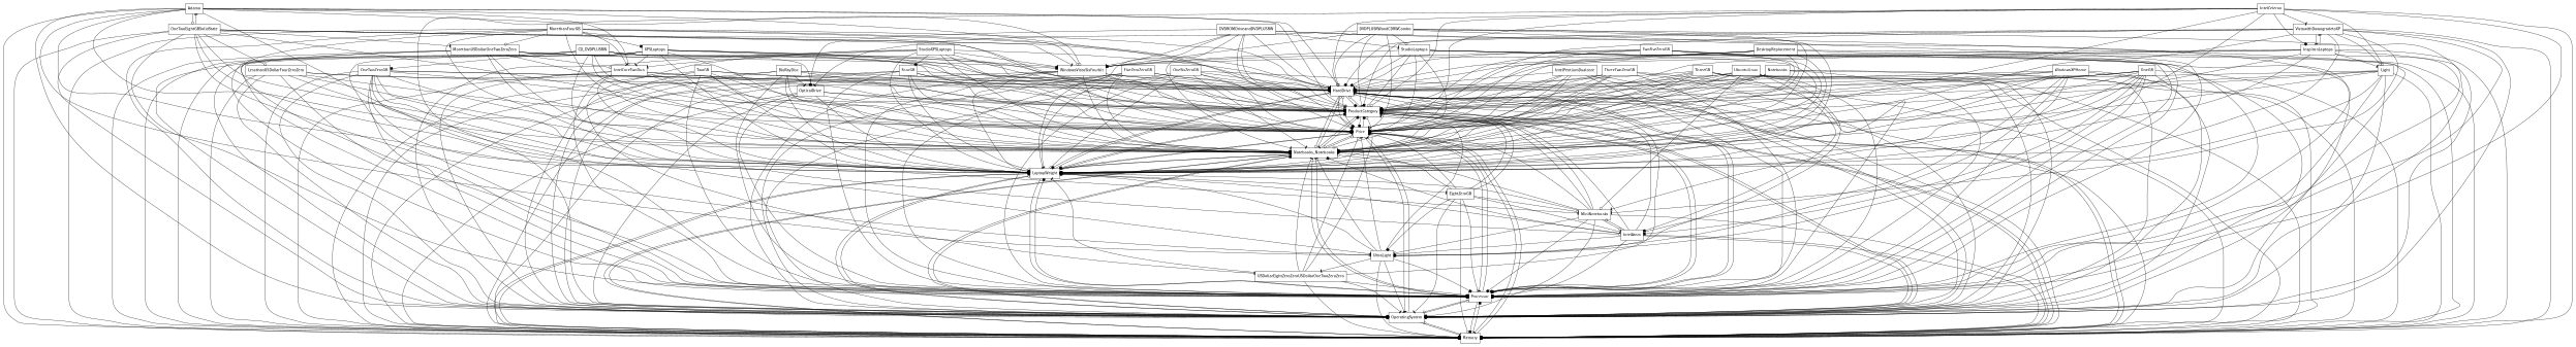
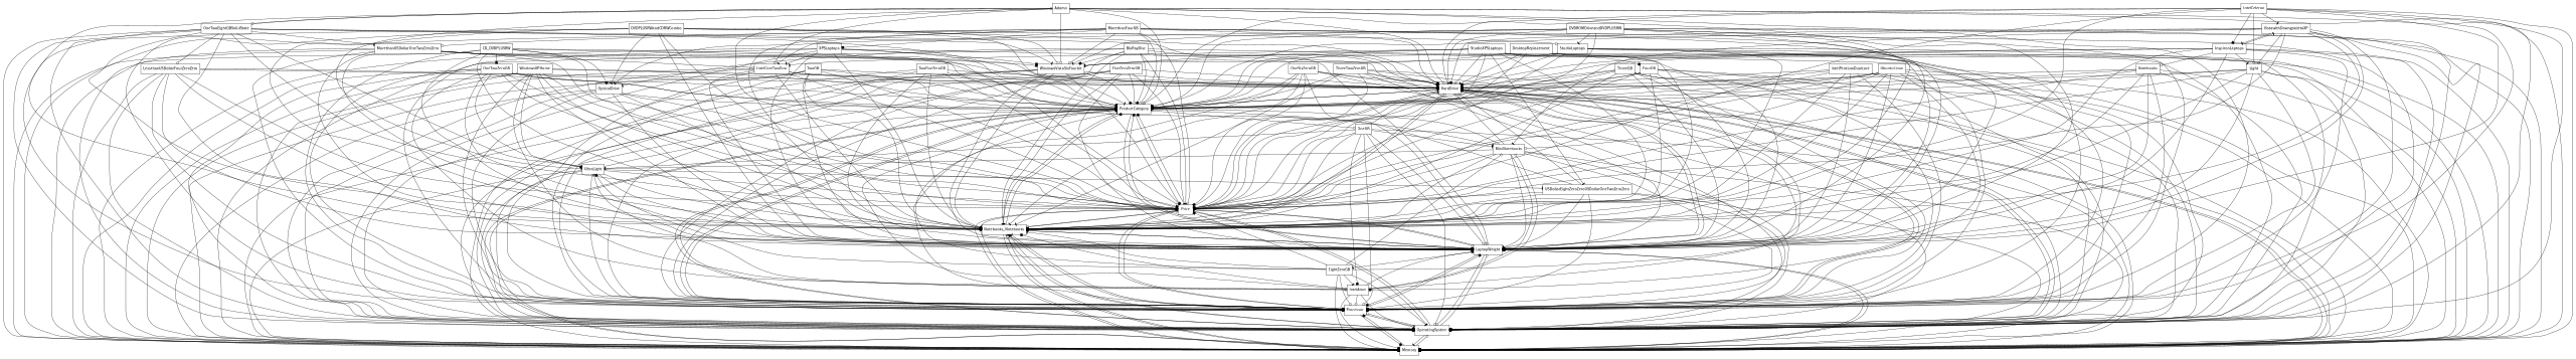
  digraph {
    fontname="Fira Sans"
    rankdir=TB
    node [fontname="Fira Sans" shape=box]
    edge [arrowhead=odot fontname="Fira Sans"]
    n1 [label=HardDrive]
    n2 [label=ProductCategory]
    n3 [label=Memory]
    n4 [label=OperatingSystem]
    n5 [label=Processor]
    n6 [label=LaptopWeight]
    n7 [label=Notebooks_Notebooks]
    n8 [label=Price]
    n9 [label=EightZeroGB]
    n10 [label=TwoGB]
    n11 [label=StudioXPSLaptops]
    n12 [label=IntelCoreTwoDuo]
    n13 [label=USDollarEightZeroZeroUSDollarOneTwoZeroZero]
    n14 [label=WindowsVistaSixFourbit]
    n15 [label=FourGB]
    n16 [label=WindowsXPHome]
    n17 [label=IntelAtom]
    n18 [label=UltraLight]
    n19 [label=MiniNotebooks]
    n20 [label=Notebooks]
    n21 [label=InspironLaptops]
    n22 [label=Light]
    n23 [label=VistawithDowngradetoXP]
    n24 [label=LessthanUSDollarFourZeroZero]
    n25 [label=OneTwoZeroGB]
    n26 [label=MorethanUSDollarOneTwoZeroZero]
    n27 [label=XPSLaptops]
    n28 [label=IntelPentiumDualcore]
    n29 [label=TwoFiveZeroGB]
    n30 [label=DVDPLUSRWandCDRWCombo]
    n31 [label=OpticalDrive]
    n32 [label=StudioLaptops]
    n33 [label=Adamo]
    n34 [label=OneTwoEightGBSolidState]
    n35 [label=OneGB]
    n36 [label=DVDROMDriveandDVDPLUSRW]
    n37 [label=FiveZeroZeroGB]
    n38 [label=BluRayDisc]
    n39 [label=OneSixZeroGB]
    n40 [label=UbuntuLinux]
    n41 [label=MorethanFourGB]
    n42 [label=IntelCeleron]
    n43 [label=ThreeTwoZeroGB]
    n44 [label=ThreeGB]
    n45 [label=CD_DVDPLUSRW]
    n46 [label=DesktopReplacement]
    n1 -> n2 [arrowhead=box]
    n1 -> n3 [arrowhead=box]
    n1 -> n4 [arrowhead=tee]
    n1 -> n5 [arrowhead=box]
    n1 -> n6 [arrowhead=box]
    n1 -> n7
    n1 -> n8 [arrowhead=box]
    n2 -> n1
    n2 -> n3 [arrowhead=tee]
    n2 -> n4 [arrowhead=box]
    n2 -> n5
    n2 -> n6 [arrowhead=box]
    n2 -> n7 [arrowhead=tee]
    n2 -> n8 [arrowhead=box]
    n3 -> n1 [arrowhead=tee]
    n3 -> n2 [arrowhead=box]
    n3 -> n4
    n3 -> n5 [arrowhead=box]
    n3 -> n6 [arrowhead=box]
    n3 -> n7 [arrowhead=tee]
    n3 -> n8
+   n4 -> n1 [arrowhead=box]
    n4 -> n2 [arrowhead=tee]
    n4 -> n3 [arrowhead=tee]
    n4 -> n5
    n4 -> n6
    n4 -> n7 [arrowhead=box]
    n4 -> n8 [arrowhead=tee]
    n5 -> n1
    n5 -> n2 [arrowhead=box]
    n5 -> n3 [arrowhead=box]
    n5 -> n4
    n5 -> n6 [arrowhead=box]
    n5 -> n7 [arrowhead=tee]
    n5 -> n8
    n6 -> n1
    n6 -> n2 [arrowhead=box]
    n6 -> n3 [arrowhead=box]
    n6 -> n4
    n6 -> n5 [arrowhead=box]
    n6 -> n7
    n6 -> n8 [arrowhead=tee]
    n6 -> n9 [arrowhead=tee]
    n7 -> n1
    n7 -> n2 [arrowhead=box]
    n7 -> n3 [arrowhead=box]
    n7 -> n4 [arrowhead=tee]
    n7 -> n5
    n7 -> n6
    n7 -> n8
    n8 -> n1
    n8 -> n2 [arrowhead=box]
    n8 -> n3 [arrowhead=tee]
    n8 -> n4 [arrowhead=tee]
    n8 -> n5 [arrowhead=tee]
    n8 -> n6
    n8 -> n7
    n9 -> n1
    n9 -> n2 [arrowhead=tee]
    n9 -> n3
    n9 -> n4 [arrowhead=tee]
    n9 -> n5
    n9 -> n7 [arrowhead=tee]
    n9 -> n8 [arrowhead=box]
    n9 -> n17 [arrowhead=tee]
    n9 -> n18 [arrowhead=box]
    n9 -> n19
    n10 -> n1 [arrowhead=box]
    n10 -> n2 [arrowhead=tee]
    n10 -> n3
    n10 -> n4 [arrowhead=box]
    n10 -> n5
    n10 -> n6
    n10 -> n7
    n10 -> n8 [arrowhead=box]
    n11 -> n1
    n11 -> n2 [arrowhead=box]
+   n11 -> n3 [arrowhead=box]
    n11 -> n4 [arrowhead=box]
    n11 -> n6 [arrowhead=box]
    n11 -> n7 [arrowhead=box]
    n11 -> n8 [arrowhead=box]
    n11 -> n12 [arrowhead=tee]
    n11 -> n13 [arrowhead=tee]
    n11 -> n14 [arrowhead=tee]
    n11 -> n15 [arrowhead=box]
    n12 -> n1 [arrowhead=tee]
    n12 -> n2
    n12 -> n3 [arrowhead=tee]
    n12 -> n4 [arrowhead=tee]
    n12 -> n5
    n12 -> n6
    n12 -> n7 [arrowhead=tee]
    n12 -> n8
    n13 -> n1
    n13 -> n2
    n13 -> n3
    n13 -> n4 [arrowhead=tee]
    n13 -> n5
    n13 -> n6 [arrowhead=tee]
    n13 -> n7 [arrowhead=tee]
    n13 -> n8
    n14 -> n1
    n14 -> n2 [arrowhead=box]
    n14 -> n3 [arrowhead=box]
    n14 -> n4
    n14 -> n5 [arrowhead=box]
    n14 -> n6 [arrowhead=tee]
    n14 -> n7 [arrowhead=tee]
    n14 -> n8 [arrowhead=tee]
    n15 -> n1 [arrowhead=box]
    n15 -> n2 [arrowhead=tee]
    n15 -> n3 [arrowhead=box]
    n15 -> n4 [arrowhead=tee]
    n15 -> n5 [arrowhead=box]
    n15 -> n6
    n15 -> n7 [arrowhead=box]
    n15 -> n8
    n16 -> n1 [arrowhead=box]
    n16 -> n2
    n16 -> n3
    n16 -> n4 [arrowhead=tee]
    n16 -> n5 [arrowhead=box]
    n16 -> n6 [arrowhead=box]
    n16 -> n7 [arrowhead=tee]
    n16 -> n8 [arrowhead=tee]
    n16 -> n17
    n16 -> n18 [arrowhead=box]
    n17 -> n1 [arrowhead=tee]
    n17 -> n2
    n17 -> n3 [arrowhead=box]
    n17 -> n4 [arrowhead=tee]
    n17 -> n5
    n17 -> n6 [arrowhead=box]
    n17 -> n7 [arrowhead=box]
    n17 -> n18 [arrowhead=tee]
    n17 -> n19
    n18 -> n2
    n18 -> n3
    n18 -> n4 [arrowhead=tee]
    n18 -> n5 [arrowhead=box]
    n18 -> n6
    n18 -> n7
    n18 -> n8 [arrowhead=tee]
    n18 -> n13 [arrowhead=tee]
    n19 -> n1
    n19 -> n2 [arrowhead=tee]
    n19 -> n3 [arrowhead=tee]
    n19 -> n4 [arrowhead=box]
    n19 -> n5 [arrowhead=box]
    n19 -> n6 [arrowhead=tee]
    n19 -> n7
    n19 -> n8 [arrowhead=box]
    n19 -> n17
    n19 -> n18
    n20 -> n1 [arrowhead=box]
    n20 -> n2 [arrowhead=box]
    n20 -> n3 [arrowhead=box]
    n20 -> n4 [arrowhead=tee]
    n20 -> n5
+   n20 -> n6 [arrowhead=tee]
    n20 -> n7 [arrowhead=tee]
    n20 -> n8
    n21 -> n1 [arrowhead=tee]
    n21 -> n2 [arrowhead=tee]
    n21 -> n3 [arrowhead=box]
    n21 -> n4
    n21 -> n5 [arrowhead=tee]
    n21 -> n6 [arrowhead=box]
    n21 -> n7 [arrowhead=tee]
-   n21 -> n8
+   n21 -> n20
    n21 -> n22 [arrowhead=tee]
    n21 -> n23 [arrowhead=tee]
    n22 -> n1 [arrowhead=box]
    n22 -> n2
    n22 -> n3 [arrowhead=tee]
    n22 -> n4
    n22 -> n5 [arrowhead=tee]
    n22 -> n6 [arrowhead=tee]
    n22 -> n7
    n22 -> n8
    n23 -> n1 [arrowhead=box]
    n23 -> n2 [arrowhead=box]
    n23 -> n3 [arrowhead=tee]
    n23 -> n4
    n23 -> n5
    n23 -> n6
    n23 -> n7
    n23 -> n8 [arrowhead=tee]
    n23 -> n19 [arrowhead=tee]
    n23 -> n21 [arrowhead=tee]
    n23 -> n22
    n24 -> n1 [arrowhead=tee]
    n24 -> n2 [arrowhead=box]
    n24 -> n3 [arrowhead=tee]
    n24 -> n4 [arrowhead=box]
    n24 -> n5 [arrowhead=box]
    n24 -> n6
    n24 -> n7
    n24 -> n8
    n25 -> n1 [arrowhead=tee]
    n25 -> n2
    n25 -> n3 [arrowhead=tee]
    n25 -> n4 [arrowhead=box]
    n25 -> n5 [arrowhead=tee]
    n25 -> n6
    n25 -> n7 [arrowhead=box]
    n25 -> n8 [arrowhead=box]
    n25 -> n17
    n25 -> n18 [arrowhead=tee]
    n25 -> n19 [arrowhead=tee]
    n26 -> n1 [arrowhead=tee]
    n26 -> n2 [arrowhead=box]
    n26 -> n3 [arrowhead=tee]
    n26 -> n4 [arrowhead=box]
    n26 -> n5 [arrowhead=box]
    n26 -> n6 [arrowhead=box]
    n26 -> n7
    n26 -> n8
    n26 -> n12
    n26 -> n14 [arrowhead=box]
    n27 -> n1 [arrowhead=box]
    n27 -> n2 [arrowhead=tee]
    n27 -> n3 [arrowhead=box]
    n27 -> n4 [arrowhead=tee]
    n27 -> n5 [arrowhead=box]
    n27 -> n6
    n27 -> n7
    n27 -> n8
    n27 -> n12 [arrowhead=tee]
    n27 -> n14 [arrowhead=box]
    n28 -> n1 [arrowhead=box]
    n28 -> n2
    n28 -> n3 [arrowhead=tee]
    n28 -> n4
    n28 -> n5 [arrowhead=tee]
    n28 -> n6
    n28 -> n7
    n28 -> n8 [arrowhead=tee]
    n29 -> n1
    n29 -> n2 [arrowhead=box]
    n29 -> n4
    n29 -> n5 [arrowhead=tee]
    n29 -> n6 [arrowhead=box]
    n29 -> n7
    n29 -> n8 [arrowhead=tee]
    n30 -> n1
    n30 -> n2 [arrowhead=tee]
    n30 -> n4
    n30 -> n5
    n30 -> n6
    n30 -> n7 [arrowhead=tee]
    n30 -> n8
    n30 -> n14
    n30 -> n31 [arrowhead=tee]
    n30 -> n32
    n31 -> n2
    n31 -> n3 [arrowhead=box]
    n31 -> n4 [arrowhead=box]
    n31 -> n5 [arrowhead=box]
    n31 -> n6 [arrowhead=box]
    n31 -> n7 [arrowhead=box]
    n31 -> n8 [arrowhead=box]
    n32 -> n1 [arrowhead=box]
    n32 -> n2
    n32 -> n3 [arrowhead=box]
    n32 -> n4 [arrowhead=box]
    n32 -> n5 [arrowhead=box]
    n32 -> n6 [arrowhead=box]
    n32 -> n7
    n32 -> n8 [arrowhead=box]
    n32 -> n14
    n33 -> n1
    n33 -> n2
    n33 -> n3
    n33 -> n4 [arrowhead=tee]
    n33 -> n5 [arrowhead=box]
    n33 -> n6 [arrowhead=box]
    n33 -> n7
    n33 -> n8 [arrowhead=tee]
    n33 -> n12
    n33 -> n14
    n33 -> n18 [arrowhead=tee]
    n33 -> n34
    n34 -> n1 [arrowhead=box]
    n34 -> n2 [arrowhead=box]
    n34 -> n3 [arrowhead=box]
    n34 -> n4
    n34 -> n5 [arrowhead=tee]
    n34 -> n6 [arrowhead=tee]
    n34 -> n7 [arrowhead=box]
    n34 -> n8 [arrowhead=tee]
    n34 -> n14 [arrowhead=tee]
    n34 -> n18
    n34 -> n24
    n34 -> n26 [arrowhead=tee]
-   n34 -> n33 [arrowhead=tee]
+   n34 -> n33
    n35 -> n1 [arrowhead=tee]
-   n35 -> n2
+   n2 -> n35
    n35 -> n3
    n35 -> n4
    n35 -> n5
    n35 -> n6
    n35 -> n7
    n35 -> n8 [arrowhead=box]
    n35 -> n17 [arrowhead=box]
    n35 -> n18 [arrowhead=tee]
    n35 -> n19 [arrowhead=tee]
    n36 -> n1 [arrowhead=tee]
    n36 -> n2 [arrowhead=tee]
+   n36 -> n3 [arrowhead=box]
    n36 -> n4
    n36 -> n5
    n36 -> n6 [arrowhead=tee]
    n36 -> n7 [arrowhead=tee]
    n36 -> n8 [arrowhead=box]
    n36 -> n14 [arrowhead=tee]
    n36 -> n31 [arrowhead=tee]
    n36 -> n32 [arrowhead=tee]
    n37 -> n1 [arrowhead=tee]
    n37 -> n2
    n37 -> n3 [arrowhead=box]
    n37 -> n4 [arrowhead=tee]
    n37 -> n5
    n37 -> n6
    n37 -> n7 [arrowhead=tee]
    n37 -> n8 [arrowhead=tee]
    n38 -> n1 [arrowhead=box]
    n38 -> n2 [arrowhead=box]
    n38 -> n3 [arrowhead=tee]
    n38 -> n4 [arrowhead=tee]
    n38 -> n5 [arrowhead=tee]
    n38 -> n6
    n38 -> n7 [arrowhead=tee]
    n38 -> n8 [arrowhead=tee]
-   n29 -> n14 [arrowhead=box]
+   n38 -> n14 [arrowhead=box]
    n38 -> n31 [arrowhead=tee]
    n39 -> n1 [arrowhead=box]
    n39 -> n2
    n39 -> n3 [arrowhead=tee]
    n39 -> n4
    n39 -> n5 [arrowhead=box]
    n39 -> n6
    n39 -> n7 [arrowhead=tee]
    n39 -> n8 [arrowhead=box]
    n40 -> n1
    n40 -> n2 [arrowhead=tee]
    n40 -> n3 [arrowhead=tee]
    n40 -> n4
    n40 -> n5
    n40 -> n6 [arrowhead=tee]
    n40 -> n7
    n40 -> n8 [arrowhead=tee]
    n40 -> n17 [arrowhead=box]
-   n40 -> n18
    n40 -> n19
    n41 -> n1 [arrowhead=box]
    n41 -> n2
    n41 -> n3 [arrowhead=tee]
    n41 -> n4 [arrowhead=box]
    n41 -> n5 [arrowhead=box]
    n41 -> n6 [arrowhead=box]
    n41 -> n7
    n41 -> n8
    n41 -> n12 [arrowhead=tee]
    n41 -> n14
    n41 -> n26
    n41 -> n27 [arrowhead=box]
    n42 -> n1
    n42 -> n2
    n42 -> n3 [arrowhead=box]
    n42 -> n4
    n42 -> n5 [arrowhead=box]
    n42 -> n6 [arrowhead=tee]
    n42 -> n7 [arrowhead=tee]
    n42 -> n8
    n42 -> n21 [arrowhead=box]
    n42 -> n22
    n42 -> n23 [arrowhead=tee]
    n43 -> n1 [arrowhead=box]
    n43 -> n2 [arrowhead=box]
    n43 -> n3 [arrowhead=box]
    n43 -> n4 [arrowhead=box]
    n43 -> n5 [arrowhead=box]
    n43 -> n6 [arrowhead=tee]
    n43 -> n7 [arrowhead=tee]
    n43 -> n8 [arrowhead=tee]
    n44 -> n1 [arrowhead=box]
    n44 -> n2
    n44 -> n3
    n44 -> n4
    n44 -> n5
    n44 -> n6 [arrowhead=box]
    n44 -> n7 [arrowhead=box]
    n44 -> n8
    n45 -> n1 [arrowhead=tee]
    n45 -> n2
    n45 -> n3 [arrowhead=tee]
    n45 -> n5
    n45 -> n6 [arrowhead=box]
    n45 -> n7
    n45 -> n8
    n45 -> n25 [arrowhead=box]
    n45 -> n31 [arrowhead=box]
    n46 -> n1 [arrowhead=tee]
    n46 -> n2 [arrowhead=box]
    n46 -> n3 [arrowhead=box]
    n46 -> n5
    n46 -> n6 [arrowhead=box]
    n46 -> n7 [arrowhead=box]
    n46 -> n8
    n46 -> n14 [arrowhead=tee]
  }
